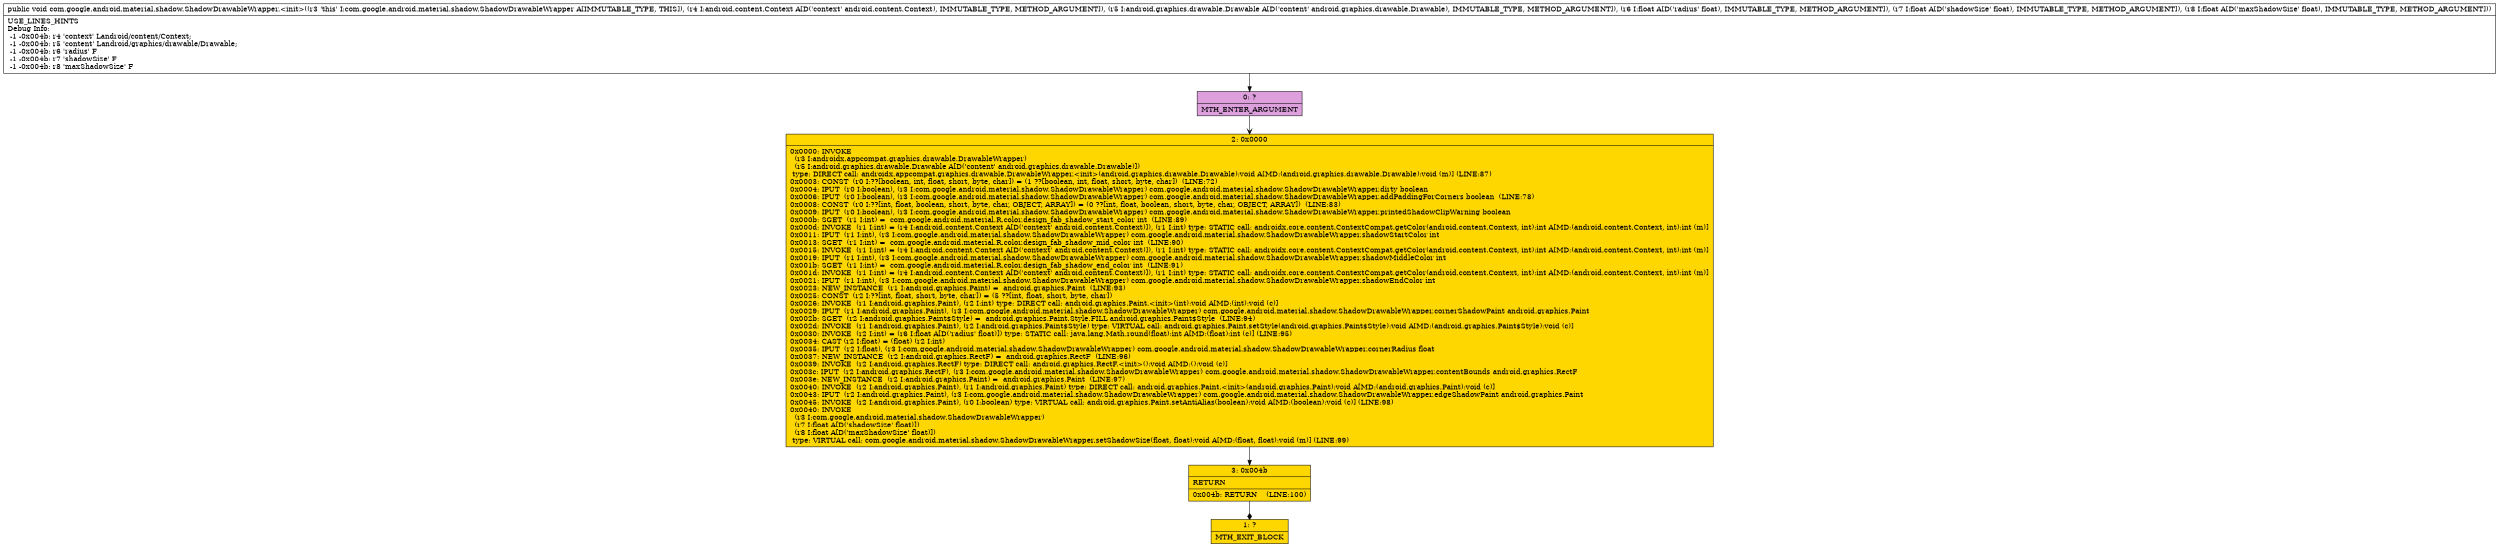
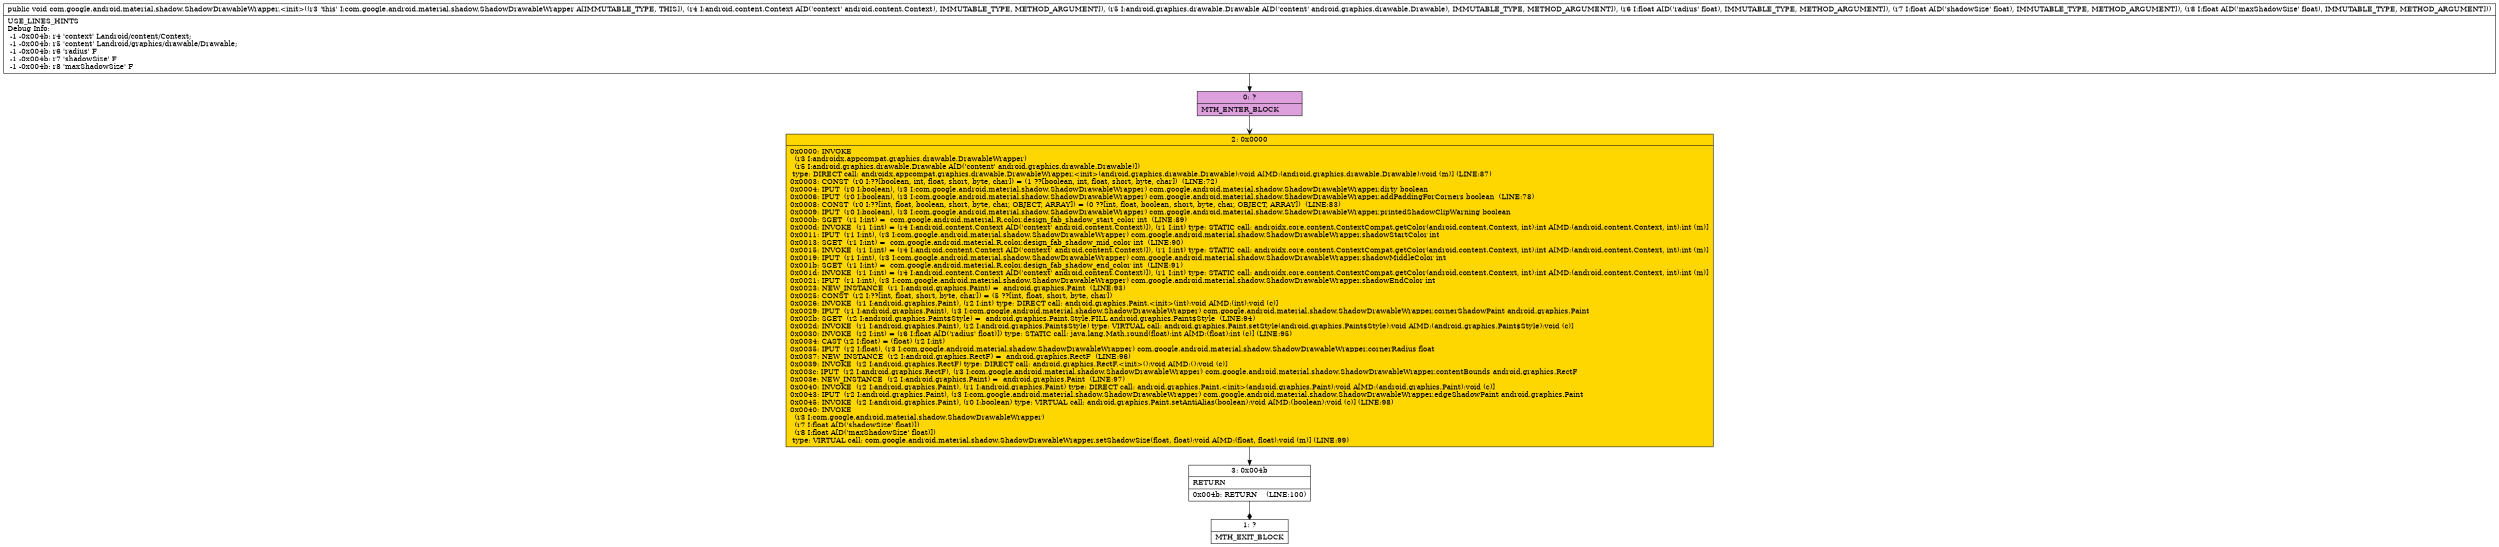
  digraph {
    node [fillcolor=gold shape=record style=filled]
    edge [arrowhead=normal]
-   n1 [fillcolor=plum label="{0\:\ ?|MTH_ENTER_ARGUMENT\l}"]
+   n1 [fillcolor=plum label="{0\:\ ?|MTH_ENTER_BLOCK\l}"]
    n2 [label="{2\:\ 0x0000|0x0000: INVOKE  \l  (r3 I:androidx.appcompat.graphics.drawable.DrawableWrapper)\l  (r5 I:android.graphics.drawable.Drawable A[D('content' android.graphics.drawable.Drawable)])\l type: DIRECT call: androidx.appcompat.graphics.drawable.DrawableWrapper.\<init\>(android.graphics.drawable.Drawable):void A[MD:(android.graphics.drawable.Drawable):void (m)] (LINE:87)\l0x0003: CONST  (r0 I:??[boolean, int, float, short, byte, char]) = (1 ??[boolean, int, float, short, byte, char])  (LINE:72)\l0x0004: IPUT  (r0 I:boolean), (r3 I:com.google.android.material.shadow.ShadowDrawableWrapper) com.google.android.material.shadow.ShadowDrawableWrapper.dirty boolean \l0x0006: IPUT  (r0 I:boolean), (r3 I:com.google.android.material.shadow.ShadowDrawableWrapper) com.google.android.material.shadow.ShadowDrawableWrapper.addPaddingForCorners boolean  (LINE:78)\l0x0008: CONST  (r0 I:??[int, float, boolean, short, byte, char, OBJECT, ARRAY]) = (0 ??[int, float, boolean, short, byte, char, OBJECT, ARRAY])  (LINE:83)\l0x0009: IPUT  (r0 I:boolean), (r3 I:com.google.android.material.shadow.ShadowDrawableWrapper) com.google.android.material.shadow.ShadowDrawableWrapper.printedShadowClipWarning boolean \l0x000b: SGET  (r1 I:int) =  com.google.android.material.R.color.design_fab_shadow_start_color int  (LINE:89)\l0x000d: INVOKE  (r1 I:int) = (r4 I:android.content.Context A[D('context' android.content.Context)]), (r1 I:int) type: STATIC call: androidx.core.content.ContextCompat.getColor(android.content.Context, int):int A[MD:(android.content.Context, int):int (m)]\l0x0011: IPUT  (r1 I:int), (r3 I:com.google.android.material.shadow.ShadowDrawableWrapper) com.google.android.material.shadow.ShadowDrawableWrapper.shadowStartColor int \l0x0013: SGET  (r1 I:int) =  com.google.android.material.R.color.design_fab_shadow_mid_color int  (LINE:90)\l0x0015: INVOKE  (r1 I:int) = (r4 I:android.content.Context A[D('context' android.content.Context)]), (r1 I:int) type: STATIC call: androidx.core.content.ContextCompat.getColor(android.content.Context, int):int A[MD:(android.content.Context, int):int (m)]\l0x0019: IPUT  (r1 I:int), (r3 I:com.google.android.material.shadow.ShadowDrawableWrapper) com.google.android.material.shadow.ShadowDrawableWrapper.shadowMiddleColor int \l0x001b: SGET  (r1 I:int) =  com.google.android.material.R.color.design_fab_shadow_end_color int  (LINE:91)\l0x001d: INVOKE  (r1 I:int) = (r4 I:android.content.Context A[D('context' android.content.Context)]), (r1 I:int) type: STATIC call: androidx.core.content.ContextCompat.getColor(android.content.Context, int):int A[MD:(android.content.Context, int):int (m)]\l0x0021: IPUT  (r1 I:int), (r3 I:com.google.android.material.shadow.ShadowDrawableWrapper) com.google.android.material.shadow.ShadowDrawableWrapper.shadowEndColor int \l0x0023: NEW_INSTANCE  (r1 I:android.graphics.Paint) =  android.graphics.Paint  (LINE:93)\l0x0025: CONST  (r2 I:??[int, float, short, byte, char]) = (5 ??[int, float, short, byte, char]) \l0x0026: INVOKE  (r1 I:android.graphics.Paint), (r2 I:int) type: DIRECT call: android.graphics.Paint.\<init\>(int):void A[MD:(int):void (c)]\l0x0029: IPUT  (r1 I:android.graphics.Paint), (r3 I:com.google.android.material.shadow.ShadowDrawableWrapper) com.google.android.material.shadow.ShadowDrawableWrapper.cornerShadowPaint android.graphics.Paint \l0x002b: SGET  (r2 I:android.graphics.Paint$Style) =  android.graphics.Paint.Style.FILL android.graphics.Paint$Style  (LINE:94)\l0x002d: INVOKE  (r1 I:android.graphics.Paint), (r2 I:android.graphics.Paint$Style) type: VIRTUAL call: android.graphics.Paint.setStyle(android.graphics.Paint$Style):void A[MD:(android.graphics.Paint$Style):void (c)]\l0x0030: INVOKE  (r2 I:int) = (r6 I:float A[D('radius' float)]) type: STATIC call: java.lang.Math.round(float):int A[MD:(float):int (c)] (LINE:95)\l0x0034: CAST (r2 I:float) = (float) (r2 I:int) \l0x0035: IPUT  (r2 I:float), (r3 I:com.google.android.material.shadow.ShadowDrawableWrapper) com.google.android.material.shadow.ShadowDrawableWrapper.cornerRadius float \l0x0037: NEW_INSTANCE  (r2 I:android.graphics.RectF) =  android.graphics.RectF  (LINE:96)\l0x0039: INVOKE  (r2 I:android.graphics.RectF) type: DIRECT call: android.graphics.RectF.\<init\>():void A[MD:():void (c)]\l0x003c: IPUT  (r2 I:android.graphics.RectF), (r3 I:com.google.android.material.shadow.ShadowDrawableWrapper) com.google.android.material.shadow.ShadowDrawableWrapper.contentBounds android.graphics.RectF \l0x003e: NEW_INSTANCE  (r2 I:android.graphics.Paint) =  android.graphics.Paint  (LINE:97)\l0x0040: INVOKE  (r2 I:android.graphics.Paint), (r1 I:android.graphics.Paint) type: DIRECT call: android.graphics.Paint.\<init\>(android.graphics.Paint):void A[MD:(android.graphics.Paint):void (c)]\l0x0043: IPUT  (r2 I:android.graphics.Paint), (r3 I:com.google.android.material.shadow.ShadowDrawableWrapper) com.google.android.material.shadow.ShadowDrawableWrapper.edgeShadowPaint android.graphics.Paint \l0x0045: INVOKE  (r2 I:android.graphics.Paint), (r0 I:boolean) type: VIRTUAL call: android.graphics.Paint.setAntiAlias(boolean):void A[MD:(boolean):void (c)] (LINE:98)\l0x0040: INVOKE  \l  (r3 I:com.google.android.material.shadow.ShadowDrawableWrapper)\l  (r7 I:float A[D('shadowSize' float)])\l  (r8 I:float A[D('maxShadowSize' float)])\l type: VIRTUAL call: com.google.android.material.shadow.ShadowDrawableWrapper.setShadowSize(float, float):void A[MD:(float, float):void (m)] (LINE:99)\l}"]
-   n3 [label="{3\:\ 0x004b|RETURN\l|0x004b: RETURN    (LINE:100)\l}"]
-   n4 [label="{1\:\ ?|MTH_EXIT_BLOCK\l}"]
+   n3 [fillcolor=white label="{3\:\ 0x004b|RETURN\l|0x004b: RETURN    (LINE:100)\l}"]
+   n4 [fillcolor=white label="{1\:\ ?|MTH_EXIT_BLOCK\l}"]
    n5 [fillcolor=white label="{public void com.google.android.material.shadow.ShadowDrawableWrapper.\<init\>((r3 'this' I:com.google.android.material.shadow.ShadowDrawableWrapper A[IMMUTABLE_TYPE, THIS]), (r4 I:android.content.Context A[D('context' android.content.Context), IMMUTABLE_TYPE, METHOD_ARGUMENT]), (r5 I:android.graphics.drawable.Drawable A[D('content' android.graphics.drawable.Drawable), IMMUTABLE_TYPE, METHOD_ARGUMENT]), (r6 I:float A[D('radius' float), IMMUTABLE_TYPE, METHOD_ARGUMENT]), (r7 I:float A[D('shadowSize' float), IMMUTABLE_TYPE, METHOD_ARGUMENT]), (r8 I:float A[D('maxShadowSize' float), IMMUTABLE_TYPE, METHOD_ARGUMENT]))  | USE_LINES_HINTS\lDebug Info:\l  \-1 \-0x004b: r4 'context' Landroid\/content\/Context;\l  \-1 \-0x004b: r5 'content' Landroid\/graphics\/drawable\/Drawable;\l  \-1 \-0x004b: r6 'radius' F\l  \-1 \-0x004b: r7 'shadowSize' F\l  \-1 \-0x004b: r8 'maxShadowSize' F\l}"]
    n1 -> n2 [arrowhead=vee]
    n2 -> n3
    n3 -> n4 [arrowhead=diamond]
    n5 -> n1
  }
